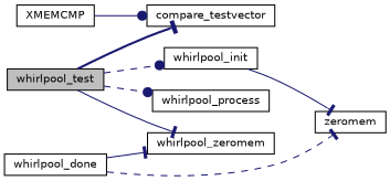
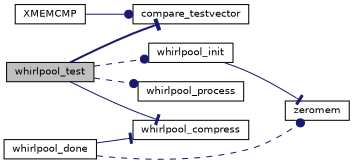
  digraph {
    rankdir=LR
    node [color=black fillcolor=white fontname=Helvetica fontsize=10 shape=record style=filled]
    edge [arrowhead=tee color=midnightblue fontname=Helvetica fontsize=10 labelfontname=Helvetica labelfontsize=10 style=solid]
    n1 [fillcolor=grey75 fontcolor=black height=0.2 label=whirlpool_test width=0.4]
    n2 [height=0.2 label=compare_testvector width=0.4]
    n3 [height=0.2 label=whirlpool_init width=0.4]
    n4 [height=0.2 label=whirlpool_process width=0.4]
-   n5 [height=0.2 label=whirlpool_zeromem width=0.4]
+   n5 [height=0.2 label=whirlpool_compress width=0.4]
    n6 [height=0.2 label=whirlpool_done width=0.4]
    n7 [height=0.2 label=zeromem width=0.4]
    n8 [height=0.2 label=XMEMCMP width=0.4]
    n1 -> n2 [style=bold]
    n1 -> n3 [arrowhead=dot style=dashed]
    n1 -> n4 [arrowhead=dot style=dashed]
    n1 -> n5
    n3 -> n7
    n6 -> n5
-   n6 -> n7 [style=dashed]
+   n6 -> n7 [arrowhead=dot style=dashed]
    n8 -> n2 [arrowhead=dot]
  }
